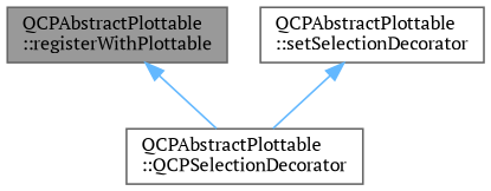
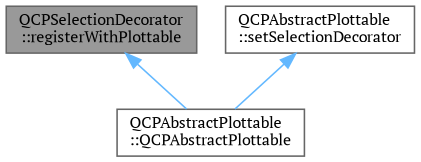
  digraph {
    fontname="PT Serif"
    rankdir=TB
    node [color=grey40 fillcolor=white fontname="PT Serif" fontsize=10 shape=box style=filled]
    edge [color=steelblue1 dir=back fontname="PT Serif" fontsize=10 labelfontname=Helvetica labelfontsize=10 style=solid]
-   n1 [color=gray40 fillcolor=grey60 fontcolor=black height=0.2 label="QCPAbstractPlottable\l::registerWithPlottable" width=0.4]
-   n2 [height=0.2 label="QCPAbstractPlottable\l::QCPSelectionDecorator" width=0.4]
+   n1 [color=gray40 fillcolor=grey60 fontcolor=black height=0.2 label="QCPSelectionDecorator\l::registerWithPlottable" width=0.4]
+   n2 [height=0.2 label="QCPAbstractPlottable\l::QCPAbstractPlottable" width=0.4]
    n3 [height=0.2 label="QCPAbstractPlottable\l::setSelectionDecorator" width=0.4]
    n1 -> n2
    n3 -> n2
  }
